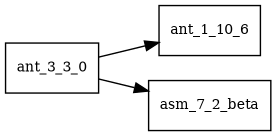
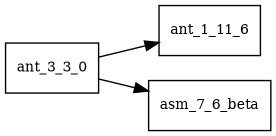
  digraph {
    rankdir=LR
    node [fontsize=10.0 shape=box]
    n1 [label=ant_3_3_0]
-   ant_1_10_6
-   asm_7_2_beta
+   ant_1_10_6 [label=ant_1_11_6]
+   asm_7_2_beta [label=asm_7_6_beta]
    n1 -> ant_1_10_6
    n1 -> asm_7_2_beta
  }
